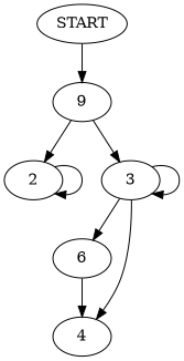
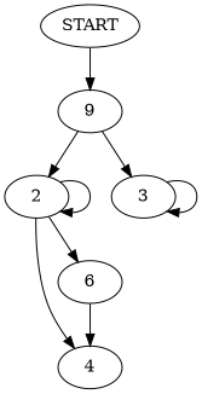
  digraph {
    n1 [label=START]
    n2 [label=9]
    2
    3
    4
    n6 [label=6]
    n1 -> n2
    n2 -> 2
    n2 -> 3
    2 -> 2
-   3 -> 4
+   2 -> 4
    3 -> 3
-   3 -> n6
+   2 -> n6
    n6 -> 4
  }
